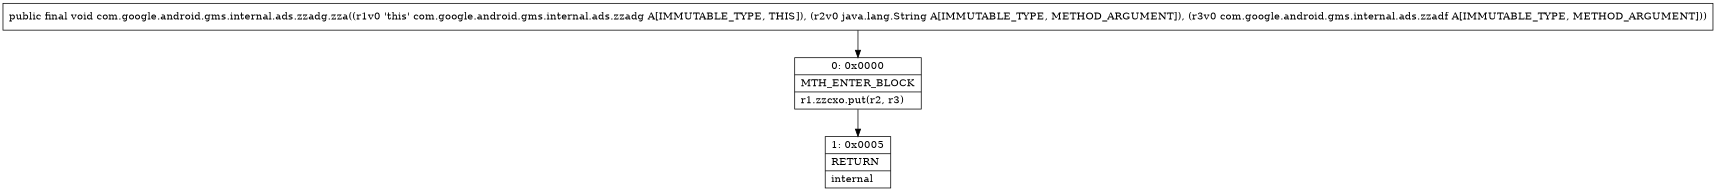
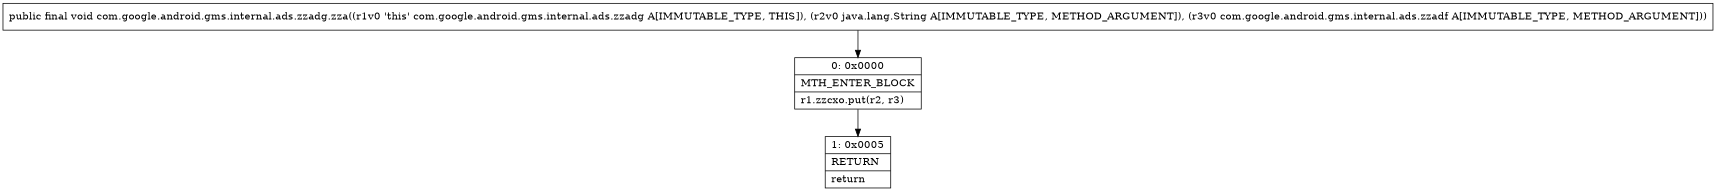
  digraph {
    node [shape=record]
    n1 [label="{0\:\ 0x0000|MTH_ENTER_BLOCK\l|r1.zzcxo.put(r2, r3)\l}"]
-   n2 [label="{1\:\ 0x0005|RETURN\l|internal\l}"]
+   n2 [label="{1\:\ 0x0005|RETURN\l|return\l}"]
    n3 [label="{public final void com.google.android.gms.internal.ads.zzadg.zza((r1v0 'this' com.google.android.gms.internal.ads.zzadg A[IMMUTABLE_TYPE, THIS]), (r2v0 java.lang.String A[IMMUTABLE_TYPE, METHOD_ARGUMENT]), (r3v0 com.google.android.gms.internal.ads.zzadf A[IMMUTABLE_TYPE, METHOD_ARGUMENT])) }"]
    n1 -> n2
    n3 -> n1
  }
